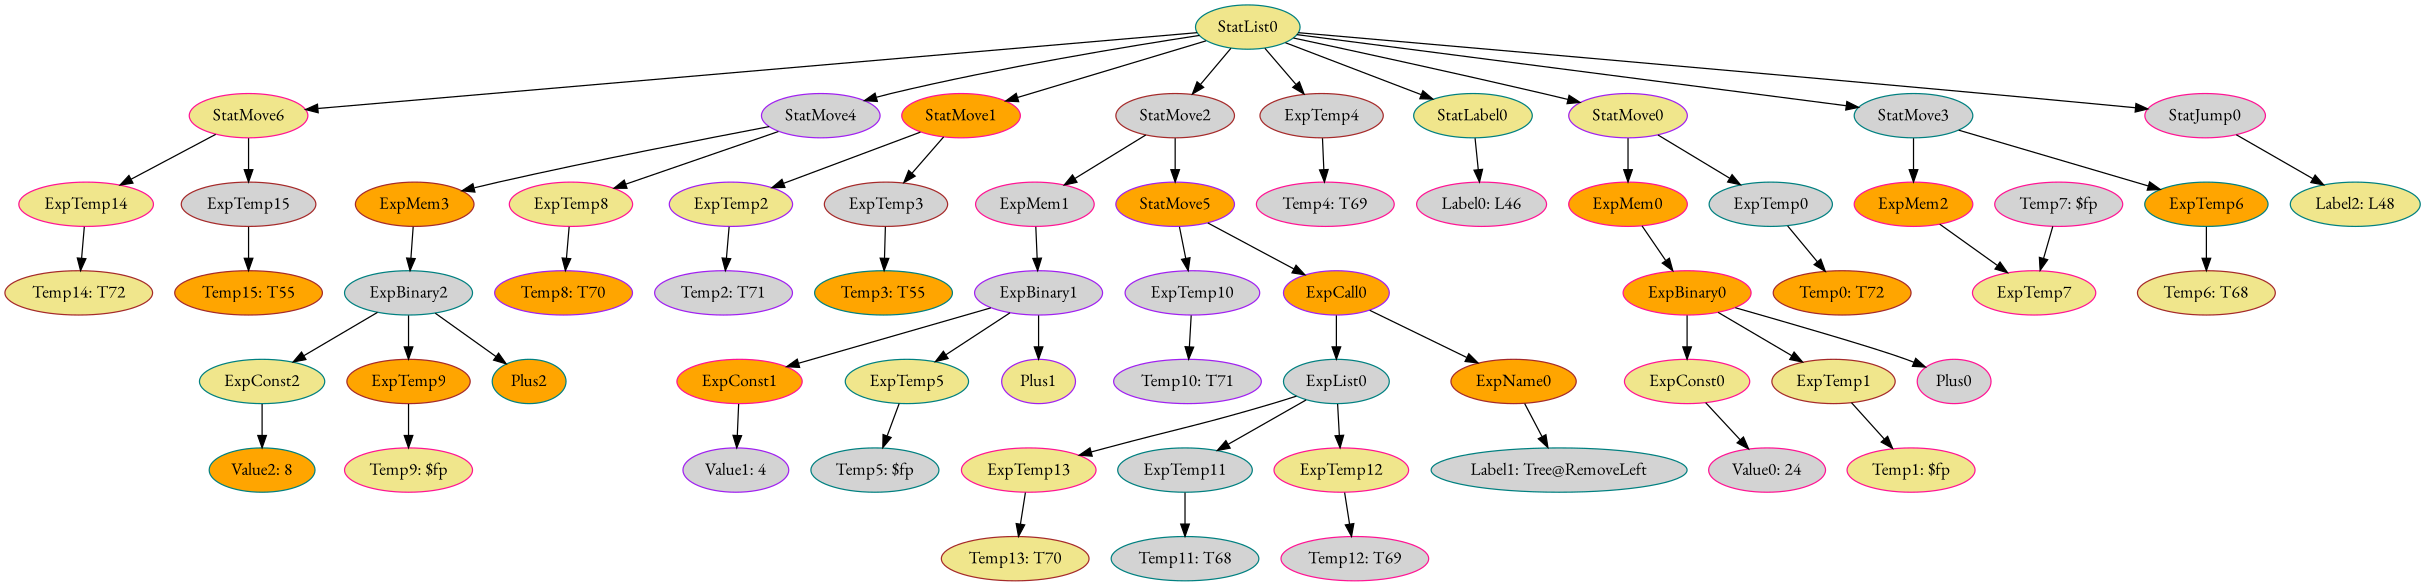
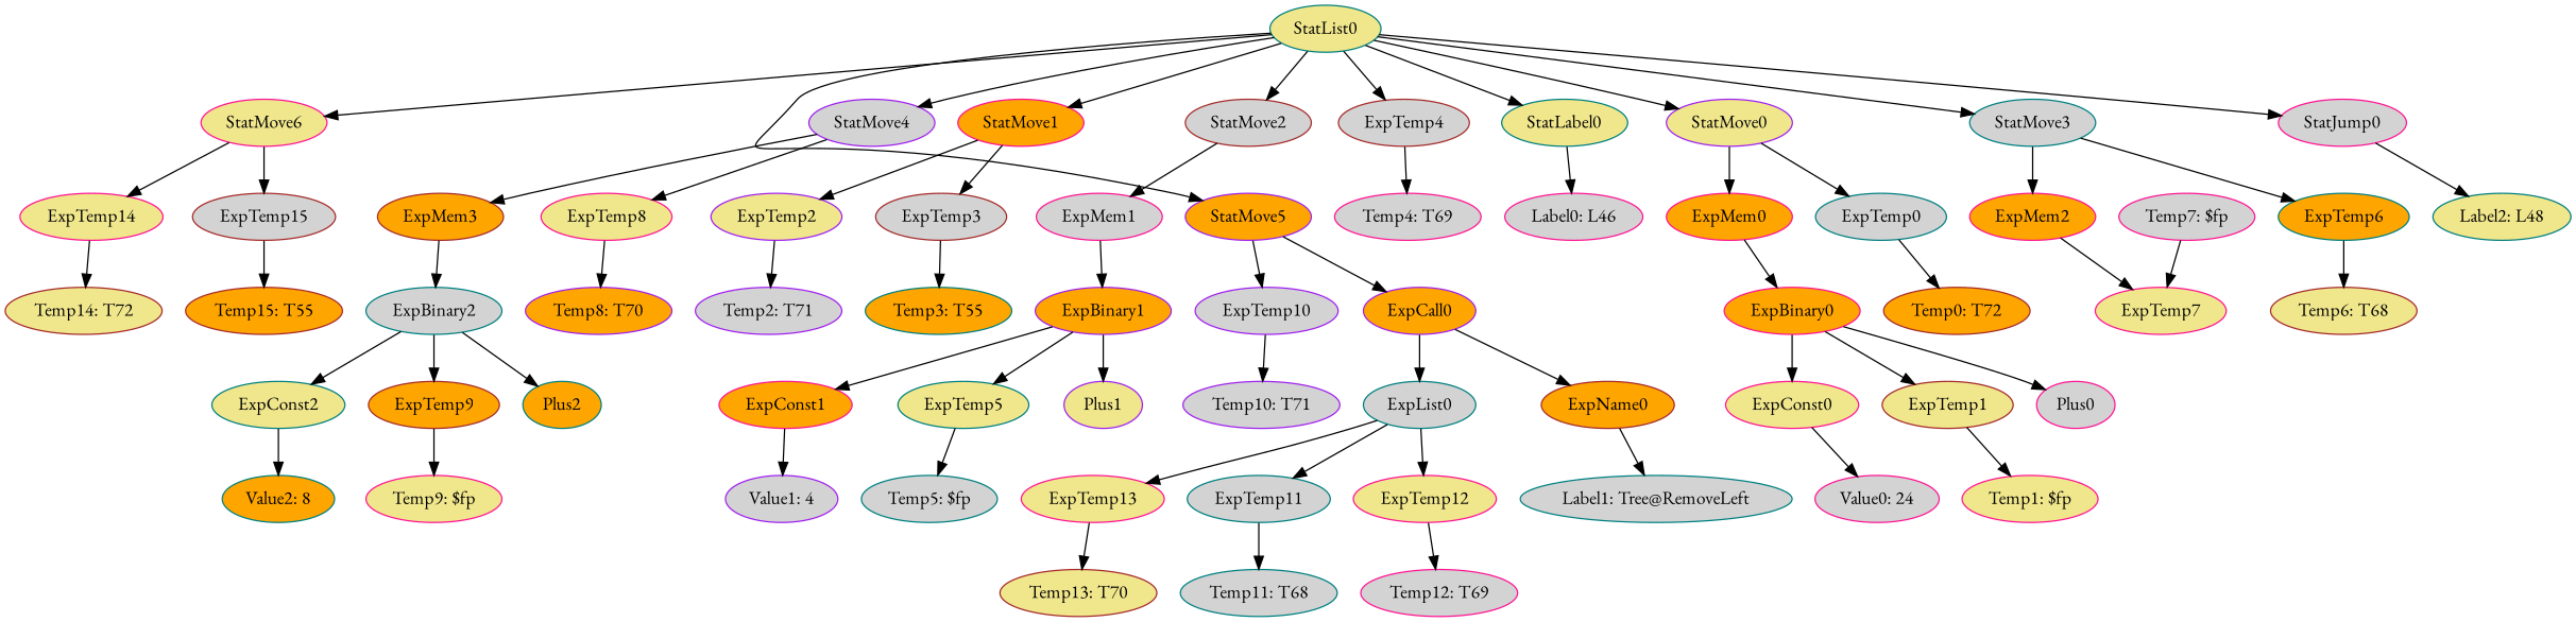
  digraph {
    fontname="EB Garamond"
    ordering=out
    node [color=deeppink fillcolor=lightgrey fontname="EB Garamond" style=filled]
    edge [fontname="EB Garamond"]
    StatMove6 [fillcolor=khaki]
    ExpTemp14 [fillcolor=khaki]
    ExpTemp15 [color=brown]
    "Temp14: T72" [color=brown fillcolor=khaki]
    "Temp15: T55" [color=brown fillcolor=orange]
    ExpTemp13 [fillcolor=khaki]
    "Temp13: T70" [color=brown fillcolor=khaki]
    ExpList0 [color=teal]
    ExpTemp11 [color=teal]
    ExpTemp12 [fillcolor=khaki]
    "Temp11: T68" [color=teal]
    "Temp12: T69"
    ExpName0 [color=brown fillcolor=orange]
    "Label1: Tree@RemoveLeft" [color=teal]
    ExpMem3 [color=brown fillcolor=orange]
    ExpBinary2 [color=teal]
    ExpConst2 [color=teal fillcolor=khaki]
    ExpTemp9 [color=brown fillcolor=orange]
    Plus2 [color=teal fillcolor=orange]
    "Value2: 8" [color=teal fillcolor=orange]
    "Temp9: $fp" [fillcolor=khaki]
    StatMove5 [color=purple fillcolor=orange]
    ExpTemp10 [color=purple]
    ExpCall0 [color=purple fillcolor=orange]
    "Temp10: T71" [color=purple]
    ExpConst1 [fillcolor=orange]
    "Value1: 4" [color=purple]
    StatMove4 [color=purple]
    ExpTemp8 [fillcolor=khaki]
    "Temp8: T70" [color=purple fillcolor=orange]
    ExpMem0 [fillcolor=orange]
    ExpBinary0 [fillcolor=orange]
    ExpConst0 [fillcolor=khaki]
    ExpTemp1 [color=brown fillcolor=khaki]
    Plus0
    "Value0: 24"
    "Temp1: $fp" [fillcolor=khaki]
-   ExpBinary1 [color=purple]
+   ExpBinary1 [color=purple fillcolor=orange]
    ExpTemp5 [color=teal fillcolor=khaki]
    Plus1 [color=purple fillcolor=khaki]
    "Temp5: $fp" [color=teal]
    StatMove1 [fillcolor=orange]
    ExpTemp2 [color=purple fillcolor=khaki]
    ExpTemp3 [color=brown]
    "Temp2: T71" [color=purple]
    "Temp3: T55" [color=teal fillcolor=orange]
    StatMove2 [color=brown]
    ExpMem1
    ExpTemp4 [color=brown]
    "Temp4: T69"
    StatLabel0 [color=teal fillcolor=khaki]
    "Label0: L46"
    StatList0 [color=teal fillcolor=khaki]
    StatMove0 [color=purple fillcolor=khaki]
    StatMove3 [color=teal]
    StatJump0
    ExpTemp0 [color=teal]
    ExpMem2 [fillcolor=orange]
    ExpTemp6 [color=teal fillcolor=orange]
    "Label2: L48" [color=teal fillcolor=khaki]
    "Temp0: T72" [color=brown fillcolor=orange]
    ExpTemp7 [fillcolor=khaki]
    "Temp6: T68" [color=brown fillcolor=khaki]
    "Temp7: $fp"
    StatMove6 -> ExpTemp14
    StatMove6 -> ExpTemp15
    ExpTemp14 -> "Temp14: T72"
    ExpTemp15 -> "Temp15: T55"
    ExpTemp13 -> "Temp13: T70"
    ExpList0 -> ExpTemp13
    ExpList0 -> ExpTemp11
    ExpList0 -> ExpTemp12
    ExpTemp11 -> "Temp11: T68"
    ExpTemp12 -> "Temp12: T69"
    ExpName0 -> "Label1: Tree@RemoveLeft"
    ExpMem3 -> ExpBinary2
    ExpBinary2 -> ExpConst2
    ExpBinary2 -> ExpTemp9
    ExpBinary2 -> Plus2
    ExpConst2 -> "Value2: 8"
    ExpTemp9 -> "Temp9: $fp"
    StatMove5 -> ExpTemp10
    StatMove5 -> ExpCall0
    ExpTemp10 -> "Temp10: T71"
    ExpCall0 -> ExpList0
    ExpCall0 -> ExpName0
    ExpConst1 -> "Value1: 4"
    StatMove4 -> ExpMem3
    StatMove4 -> ExpTemp8
    ExpTemp8 -> "Temp8: T70"
    ExpMem0 -> ExpBinary0
    ExpBinary0 -> ExpConst0
    ExpBinary0 -> ExpTemp1
    ExpBinary0 -> Plus0
    ExpConst0 -> "Value0: 24"
    ExpTemp1 -> "Temp1: $fp"
    ExpBinary1 -> ExpConst1
    ExpBinary1 -> ExpTemp5
    ExpBinary1 -> Plus1
    ExpTemp5 -> "Temp5: $fp"
    StatMove1 -> ExpTemp2
    StatMove1 -> ExpTemp3
    ExpTemp2 -> "Temp2: T71"
    ExpTemp3 -> "Temp3: T55"
    StatMove2 -> ExpMem1
    ExpMem1 -> ExpBinary1
    ExpTemp4 -> "Temp4: T69"
    StatLabel0 -> "Label0: L46"
    StatList0 -> StatMove6
-   StatMove2 -> StatMove5
+   StatList0 -> StatMove5
    StatList0 -> StatMove4
    StatList0 -> StatMove1
    StatList0 -> StatMove2
    StatList0 -> ExpTemp4
    StatList0 -> StatLabel0
    StatList0 -> StatMove0
    StatList0 -> StatMove3
    StatList0 -> StatJump0
    StatMove0 -> ExpMem0
    StatMove0 -> ExpTemp0
    StatMove3 -> ExpMem2
    StatMove3 -> ExpTemp6
    StatJump0 -> "Label2: L48"
    ExpTemp0 -> "Temp0: T72"
    ExpMem2 -> ExpTemp7
    ExpTemp6 -> "Temp6: T68"
    "Temp7: $fp" -> ExpTemp7
  }
